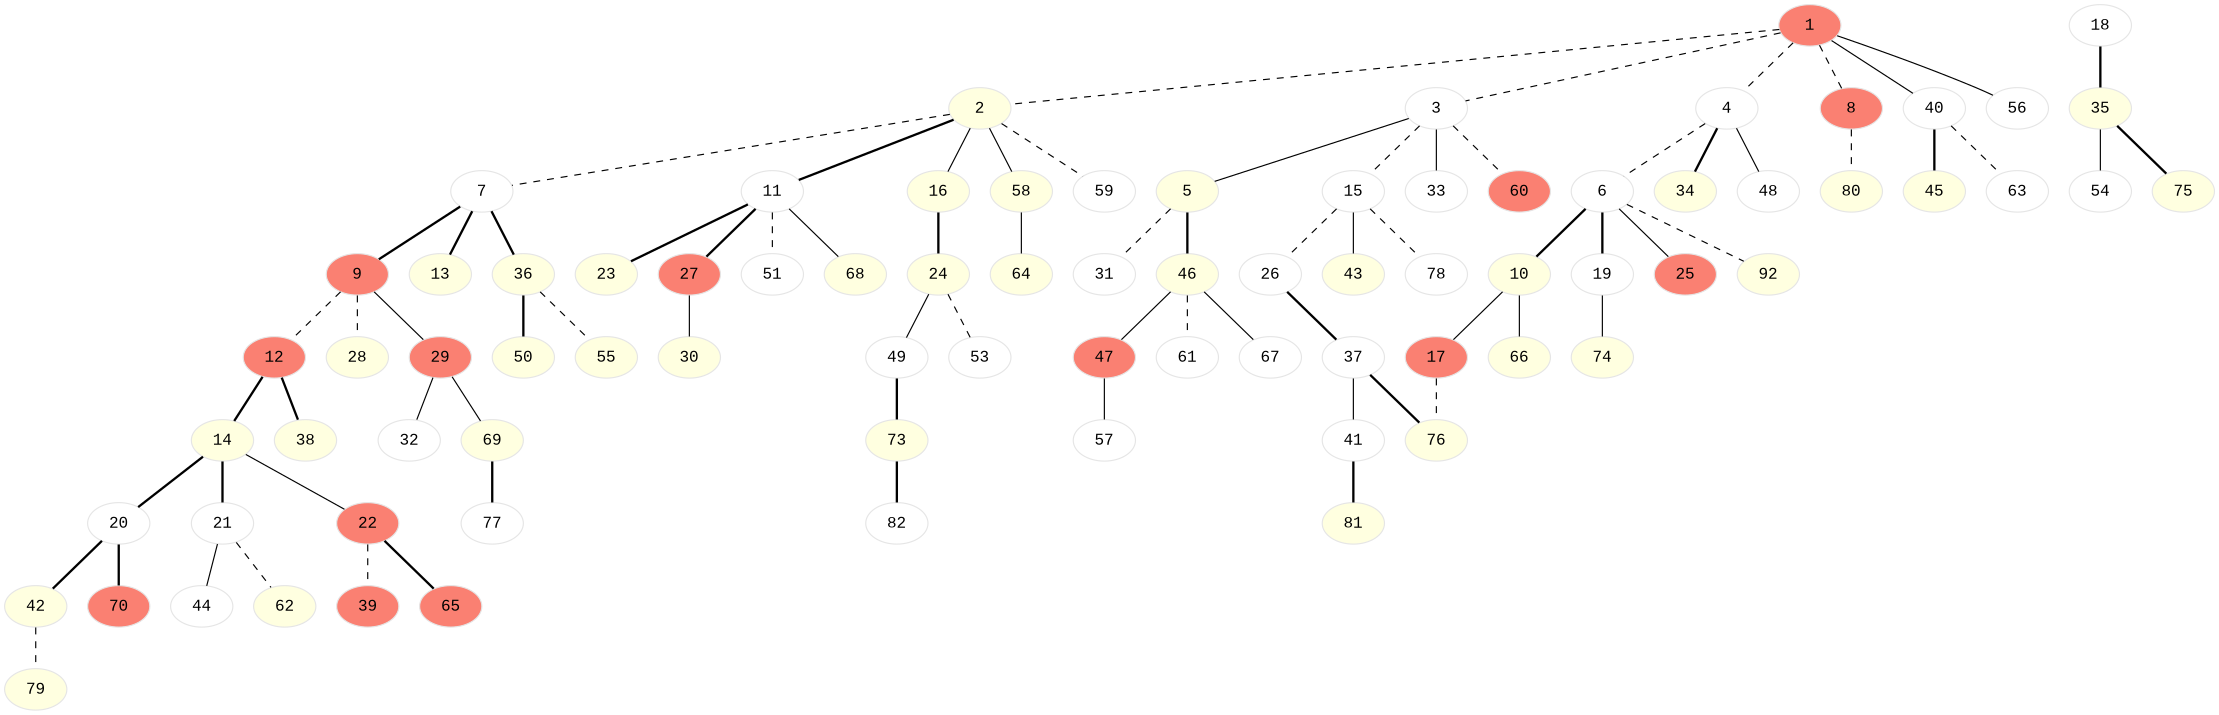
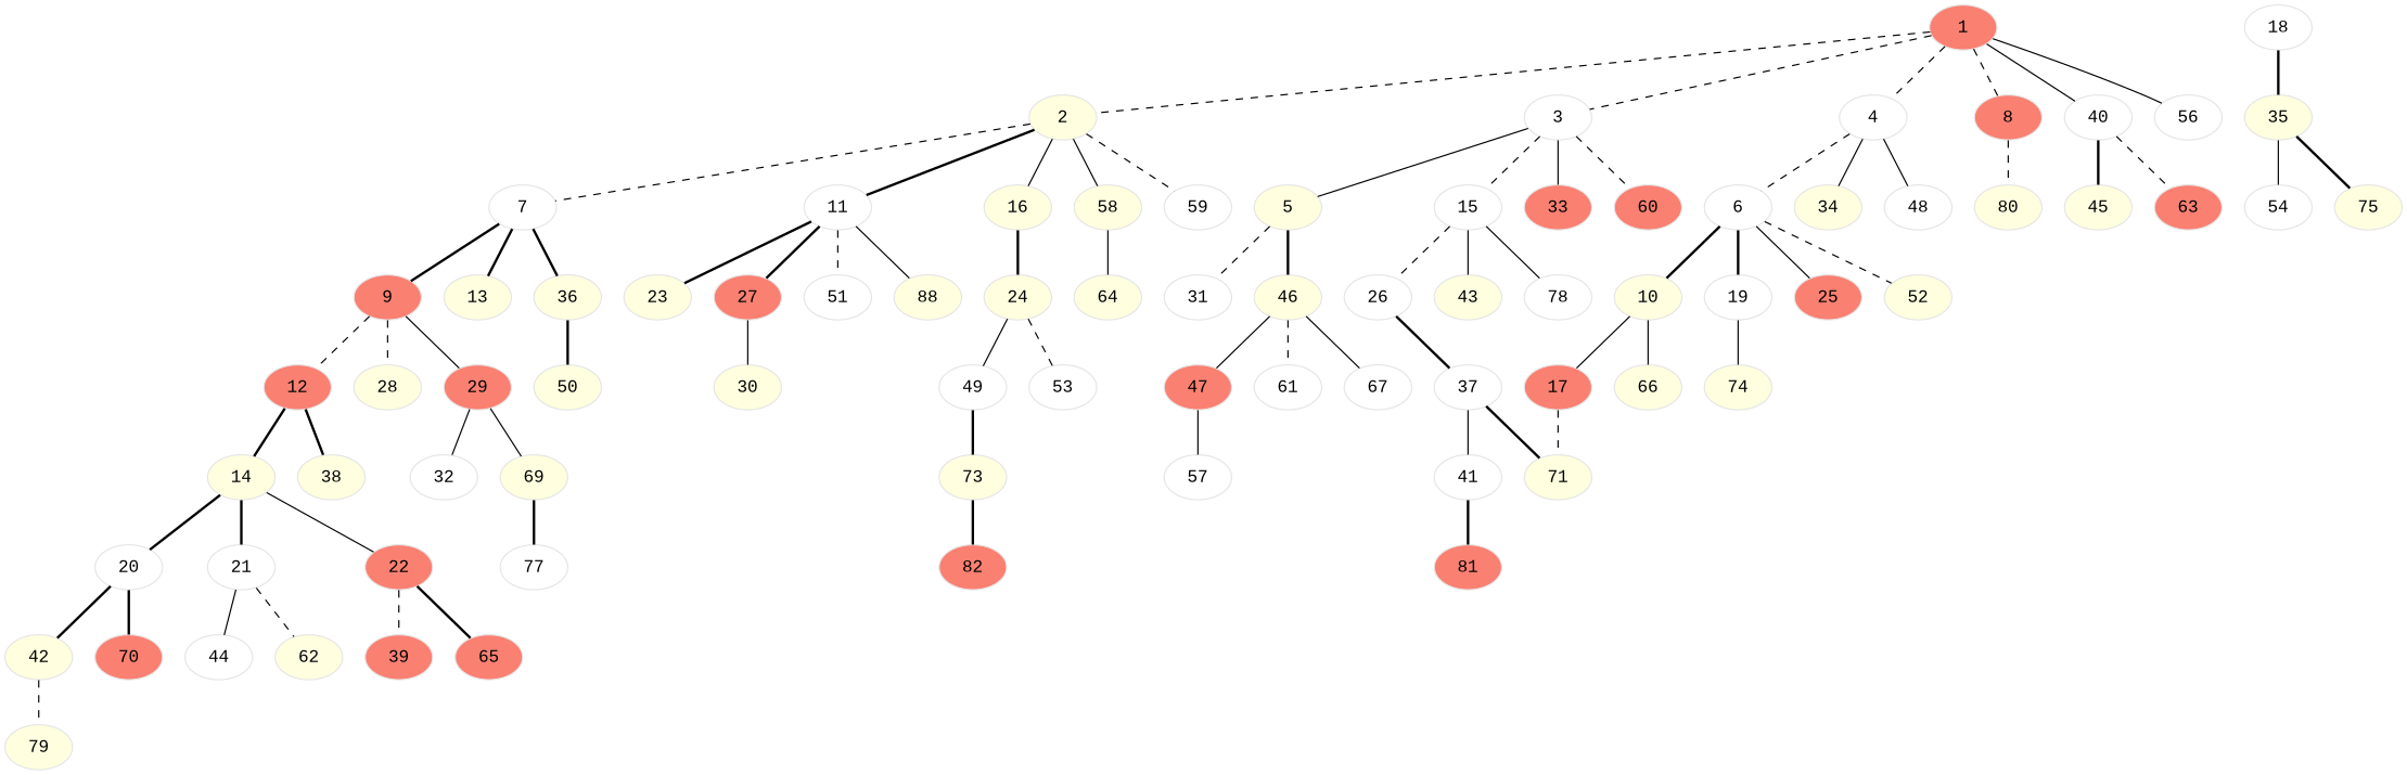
  graph {
    fontname="Liberation Mono"
    node [color=gray90 fillcolor=lightyellow fontname="Liberation Mono" style=filled]
    edge [fontname="Liberation Mono" style=bold]
    1 [fillcolor=salmon]
    2
    3 [fillcolor=white]
    4 [fillcolor=white]
    8 [fillcolor=salmon]
    40 [fillcolor=white]
    56 [fillcolor=white]
    7 [fillcolor=white]
    11 [fillcolor=white]
    16
    58
    59 [fillcolor=white]
    5
    15 [fillcolor=white]
-   33 [fillcolor=white]
+   33 [fillcolor=salmon]
    60 [fillcolor=salmon]
    6 [fillcolor=white]
    34
    48 [fillcolor=white]
    80
    45
-   63 [fillcolor=white]
+   63 [fillcolor=salmon]
    9 [fillcolor=salmon]
    13
    36
    23
    27 [fillcolor=salmon]
    51 [fillcolor=white]
-   68
+   68 [label=88]
    24
    64
    31 [fillcolor=white]
    46
    26 [fillcolor=white]
    43
    78 [fillcolor=white]
    10
    19 [fillcolor=white]
    25 [fillcolor=salmon]
-   52 [label=92]
+   52
    47 [fillcolor=salmon]
    61 [fillcolor=white]
    67 [fillcolor=white]
    17 [fillcolor=salmon]
    66
    74
    12 [fillcolor=salmon]
    28
    29 [fillcolor=salmon]
    50
-   55
    14
    38
    32 [fillcolor=white]
    69
-   76
+   76 [label=71]
    30
    20 [fillcolor=white]
    21 [fillcolor=white]
    22 [fillcolor=salmon]
    42
    70 [fillcolor=salmon]
    44 [fillcolor=white]
    62
    39 [fillcolor=salmon]
    65 [fillcolor=salmon]
    37 [fillcolor=white]
    49 [fillcolor=white]
    53 [fillcolor=white]
    18 [fillcolor=white]
    35
    54 [fillcolor=white]
    75
    79
    73
    41 [fillcolor=white]
    77 [fillcolor=white]
-   81
+   81 [fillcolor=salmon]
    57 [fillcolor=white]
-   82 [fillcolor=white]
+   82 [fillcolor=salmon]
    1 -- 2 [style=dashed]
    1 -- 3 [style=dashed]
    1 -- 4 [style=dashed]
    1 -- 8 [style=dashed]
    1 -- 40 [style=solid]
    1 -- 56 [style=solid]
    2 -- 7 [style=dashed]
    2 -- 11
    2 -- 16 [style=solid]
    2 -- 58 [style=solid]
    2 -- 59 [style=dashed]
    3 -- 5 [style=solid]
    3 -- 15 [style=dashed]
    3 -- 33 [style=solid]
    3 -- 60 [style=dashed]
    4 -- 6 [style=dashed]
-   4 -- 34
+   4 -- 34 [style=solid]
    4 -- 48 [style=solid]
    8 -- 80 [style=dashed]
    40 -- 45
    40 -- 63 [style=dashed]
    7 -- 9
    7 -- 13
    7 -- 36
    11 -- 23
    11 -- 27
    11 -- 51 [style=dashed]
    11 -- 68 [style=solid]
    16 -- 24
    58 -- 64 [style=solid]
    5 -- 31 [style=dashed]
    5 -- 46
    15 -- 26 [style=dashed]
    15 -- 43 [style=solid]
-   15 -- 78 [style=dashed]
+   15 -- 78 [style=solid]
    6 -- 10
    6 -- 19
    6 -- 25 [style=solid]
    6 -- 52 [style=dashed]
    9 -- 12 [style=dashed]
    9 -- 28 [style=dashed]
    9 -- 29 [style=solid]
    36 -- 50
-   36 -- 55 [style=dashed]
    27 -- 30 [style=solid]
    24 -- 49 [style=solid]
    24 -- 53 [style=dashed]
    46 -- 47 [style=solid]
    46 -- 61 [style=dashed]
    46 -- 67 [style=solid]
    26 -- 37
    10 -- 17 [style=solid]
    10 -- 66 [style=solid]
    19 -- 74 [style=solid]
    47 -- 57 [style=solid]
    17 -- 76 [style=dashed]
    12 -- 14
    12 -- 38
    29 -- 32 [style=solid]
    29 -- 69 [style=solid]
    14 -- 20
    14 -- 21
    14 -- 22 [style=solid]
    69 -- 77
    20 -- 42
    20 -- 70
    21 -- 44 [style=solid]
    21 -- 62 [style=dashed]
    22 -- 39 [style=dashed]
    22 -- 65
    42 -- 79 [style=dashed]
    37 -- 76
    37 -- 41 [style=solid]
    49 -- 73
    18 -- 35
    35 -- 54 [style=solid]
    35 -- 75
    73 -- 82
    41 -- 81
  }
